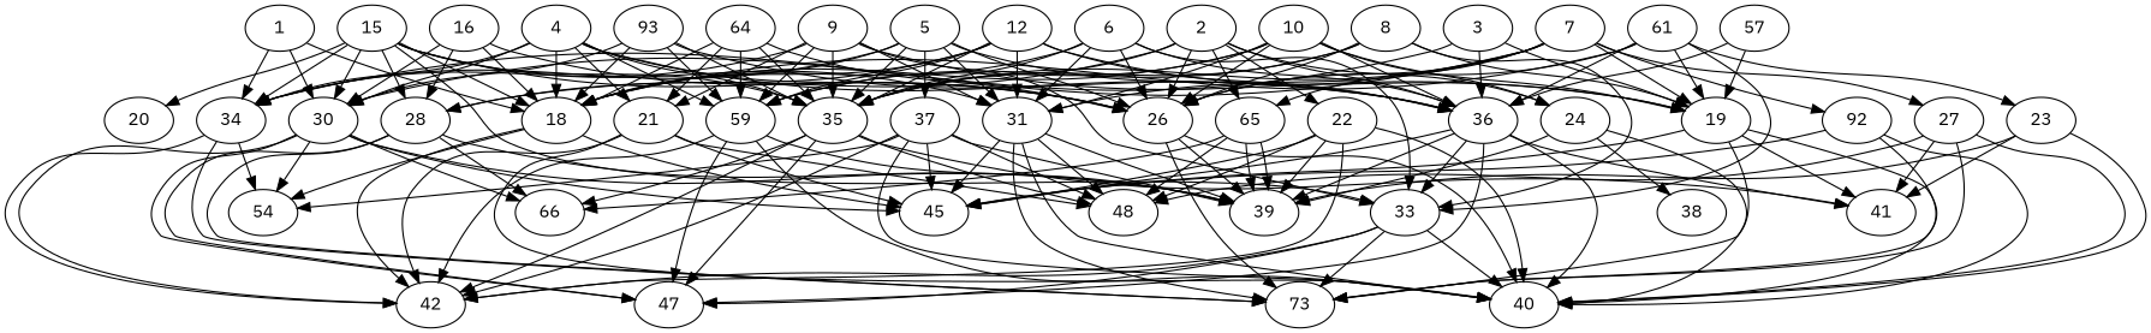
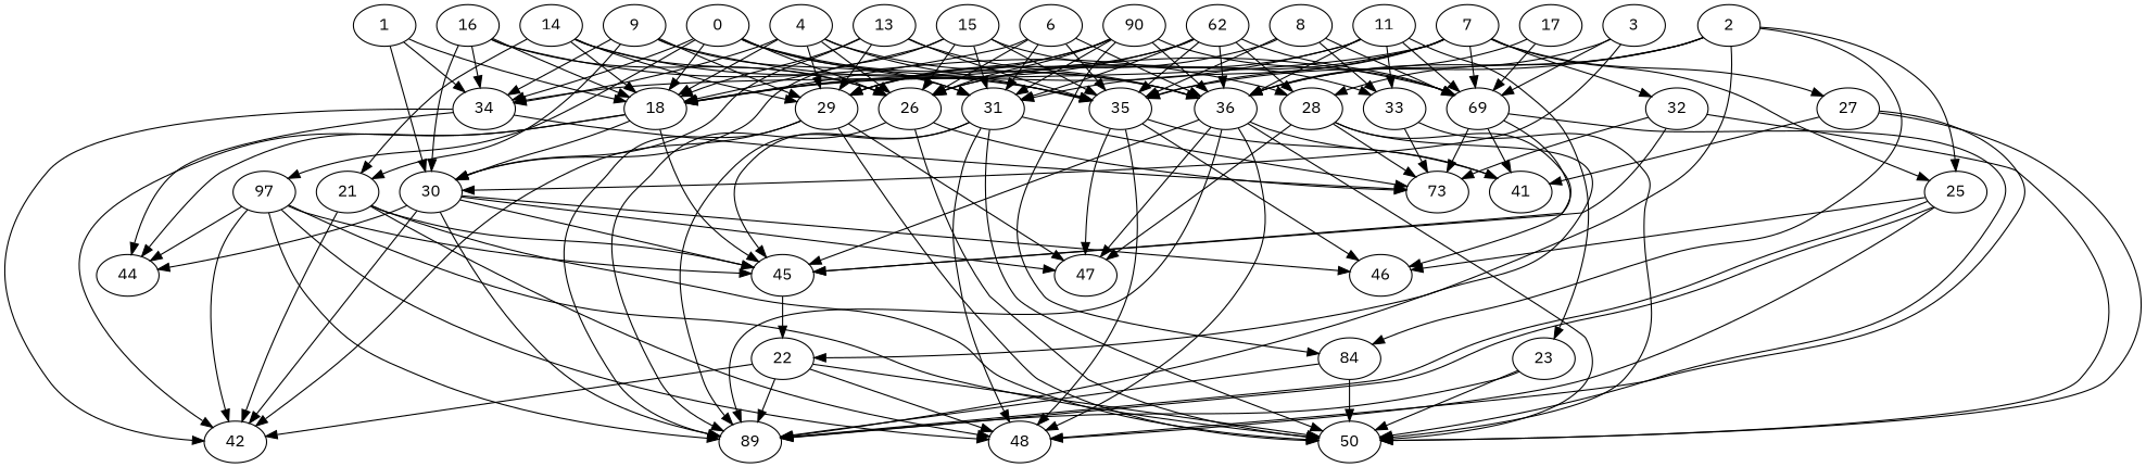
  digraph {
    fontname="IBM Plex Sans"
    node [alpha=0.05 fontname="IBM Plex Sans"]
    edge [fontname="IBM Plex Sans"]
    1 [alpha=0.02 expect_size=2402932084969570304]
    18 [alpha=0.09 expect_size=37533222725968648]
    30 [alpha=0.19 expect_size=805838962370523008]
    34 [alpha=0.16 expect_size=46160625123533984]
    42 [alpha=0.13 expect_size=4110443687656112]
-   44 [alpha=0.13 expect_size=2301509186644113408 label=54]
+   44 [alpha=0.13 expect_size=2301509186644113408]
    45 [alpha=0.07 expect_size=9945792489594028032]
-   39 [alpha=0.15 expect_size=9209242321911021568]
-   46 [alpha=0.11 expect_size=3609750917050614 label=66]
+   39 [alpha=0.15 expect_size=9209242321911021568 label=89]
+   46 [alpha=0.11 expect_size=3609750917050614]
    47 [alpha=0.14 expect_size=9186927835339744]
    n11 [alpha=0.02 expect_size=381201562322764160 label=73]
    2 [alpha=0.01 expect_size=442509572860031270912]
    22 [alpha=0.07 expect_size=22221133159730424]
-   24 [alpha=0.11 expect_size=1931151066392403378176]
-   25 [alpha=0.11 expect_size=651214639271134208 label=65]
+   24 [alpha=0.11 expect_size=1931151066392403378176 label=84]
+   25 [alpha=0.11 expect_size=651214639271134208]
    26 [expect_size=4255269896710953]
    28 [alpha=0.15 expect_size=987394806663711031296]
    35 [alpha=0.04 expect_size=286373242493468672000]
    36 [expect_size=15207826498956468]
-   40 [alpha=0.12 expect_size=47765810890027880]
+   40 [alpha=0.12 expect_size=47765810890027880 label=50]
    48 [alpha=0.06 expect_size=2317357967807313084416]
-   38 [alpha=0.13 expect_size=217939520905553312]
    41 [expect_size=98693929400293916672]
    3 [alpha=0.18 expect_size=489175416062162]
-   19 [alpha=0.19 expect_size=25252474964099636]
+   19 [alpha=0.19 expect_size=25252474964099636 label=69]
    4 [alpha=0.20 expect_size=1613128141042089984000]
    21 [alpha=0.11 expect_size=2244690639398633472]
-   29 [alpha=0.01 expect_size=12269683957618026 label=59]
-   5 [alpha=0.20 expect_size=39169851667152968]
+   29 [alpha=0.01 expect_size=12269683957618026]
+   5 [alpha=0.20 expect_size=39169851667152968 label=0]
    31 [alpha=0.07 expect_size=6627184239055714]
-   37 [expect_size=17255221047472770]
+   37 [expect_size=17255221047472770 label=97]
    6 [alpha=0.03 expect_size=11238478367520980992]
    33 [alpha=0.01 expect_size=1186050106611086655488]
    7 [alpha=0.16 expect_size=13884470596874108]
    27 [alpha=0.17 expect_size=42073850133568880]
-   32 [alpha=0.02 expect_size=260503530691615328 label=92]
+   32 [alpha=0.02 expect_size=260503530691615328]
    8 [alpha=0.15 expect_size=1254051508495541760]
    9 [alpha=0.06 expect_size=12106657045432384]
-   10 [expect_size=206745804053094464]
-   11 [expect_size=177905001463545856000 label=61]
+   10 [expect_size=206745804053094464 label=90]
+   11 [expect_size=177905001463545856000]
    23 [alpha=0.12 expect_size=314695532668159787008]
-   12 [alpha=0.03 expect_size=2260192399105747582976]
-   13 [alpha=0.20 expect_size=1597417050217795026944 label=93]
-   14 [alpha=0.01 expect_size=394022564468189632 label=64]
+   12 [alpha=0.03 expect_size=2260192399105747582976 label=62]
+   13 [alpha=0.20 expect_size=1597417050217795026944]
+   14 [alpha=0.01 expect_size=394022564468189632]
    15 [alpha=0.11 expect_size=29604736931756904]
-   20 [alpha=0.17 expect_size=2207693279076162732032]
    16 [alpha=0.18 expect_size=15579644909274005504]
-   17 [alpha=0.17 expect_size=688777538988410929152 label=57]
+   17 [alpha=0.17 expect_size=688777538988410929152]
    1 -> 18
    1 -> 30
    1 -> 34
    18 -> 42
    18 -> 44
    18 -> 45
    30 -> 42
    30 -> 44
    30 -> 45
    30 -> 39
    30 -> 46
    30 -> 47
    34 -> 42
    34 -> 44
    34 -> n11
    2 -> 22
    2 -> 24
    2 -> 25
-   2 -> 26
    2 -> 28
    2 -> 35
    2 -> 36
    22 -> 42
-   22 -> 45
+   45 -> 22
    22 -> 39
    22 -> 40
    22 -> 48
    24 -> 39
    24 -> 40
-   24 -> 38
    25 -> 39
    25 -> 39
    25 -> 46
    25 -> 48
    26 -> 39
    26 -> n11
    26 -> 40
    28 -> 39
    28 -> 46
    28 -> 47
    28 -> n11
-   35 -> 42
    35 -> 46
    35 -> 47
    35 -> 48
    35 -> 41
    36 -> 45
    36 -> 39
    36 -> 47
    36 -> 40
-   36 -> 33
+   36 -> 48
    36 -> 41
    3 -> 30
    3 -> 36
    3 -> 19
    19 -> 45
    19 -> n11
    19 -> 40
    19 -> 41
    4 -> 18
-   4 -> 30
+   18 -> 30
    4 -> 34
    4 -> 26
    4 -> 35
    4 -> 36
-   4 -> 21
    4 -> 29
    21 -> 42
    21 -> 45
    21 -> 40
    21 -> 48
    29 -> 42
    29 -> 39
    29 -> 47
    29 -> 40
    5 -> 18
    5 -> 34
    5 -> 26
    5 -> 35
    5 -> 36
    5 -> 31
    5 -> 37
    31 -> 45
    31 -> 39
    31 -> n11
    31 -> 40
    31 -> 48
    37 -> 42
    37 -> 44
    37 -> 45
    37 -> 39
    37 -> 40
    37 -> 48
    6 -> 18
    6 -> 26
    6 -> 35
    6 -> 36
    6 -> 31
-   6 -> 33
-   33 -> 42
-   33 -> 47
    33 -> n11
    33 -> 40
    7 -> 34
    7 -> 25
    7 -> 26
    7 -> 35
    7 -> 19
    7 -> 31
    7 -> 27
    7 -> 32
-   27 -> n11
    27 -> 40
    27 -> 48
    27 -> 41
    32 -> 45
    32 -> n11
    32 -> 40
-   8 -> 26
    8 -> 35
    8 -> 19
    8 -> 29
    8 -> 33
    9 -> 34
-   9 -> 35
    9 -> 19
    9 -> 21
    9 -> 29
    9 -> 31
-   9 -> 33
    10 -> 18
    10 -> 24
    10 -> 26
    10 -> 36
    10 -> 19
    10 -> 29
    10 -> 31
    11 -> 18
    11 -> 26
    11 -> 36
    11 -> 19
    11 -> 33
    11 -> 23
    23 -> 39
    23 -> 40
-   23 -> 41
    12 -> 18
    12 -> 28
    12 -> 35
    12 -> 36
    12 -> 19
    12 -> 29
    12 -> 31
    13 -> 18
    13 -> 30
    13 -> 35
    13 -> 36
    13 -> 29
    14 -> 18
    14 -> 26
    14 -> 35
    14 -> 21
    14 -> 29
    15 -> 18
    15 -> 30
    15 -> 26
-   15 -> 28
    15 -> 35
    15 -> 31
    15 -> 33
-   15 -> 20
    16 -> 18
    16 -> 30
-   15 -> 34
+   16 -> 34
    16 -> 26
    16 -> 28
    17 -> 36
    17 -> 19
  }
